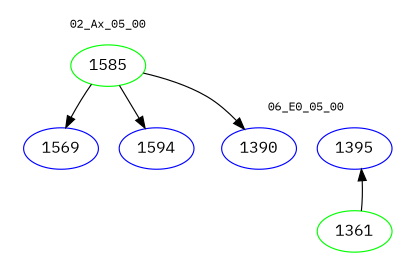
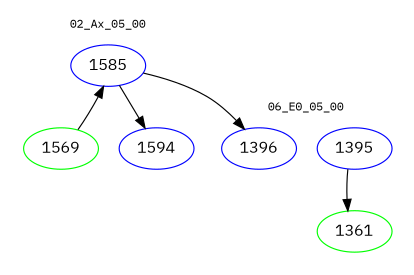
  digraph {
    fontname="IBM Plex Mono"
    node [color=blue fontname="IBM Plex Mono"]
    edge [color=black fontname="IBM Plex Mono"]
-   n1 [color=green label=1585]
-   n2 [label=1569]
+   n1 [label=1585]
+   n2 [color=green label=1569]
    n3 [label=1594]
    n4 [label=1395]
    n5 [color=green label=1361]
-   n6 [label=1390]
+   n6 [label=1396]
    subgraph cluster_1 {
      color=white
      fontsize=10
      label="02_Ax_05_00"
      n1
      n2
      n3
    }
    subgraph cluster_2 {
      color=white
      fontsize=10
      label="06_E0_05_00"
      n4
      n5
      n6
    }
-   n1 -> n2
+   n2 -> n1
    n1 -> n3
    n1 -> n6
-   n5 -> n4
+   n4 -> n5
  }
